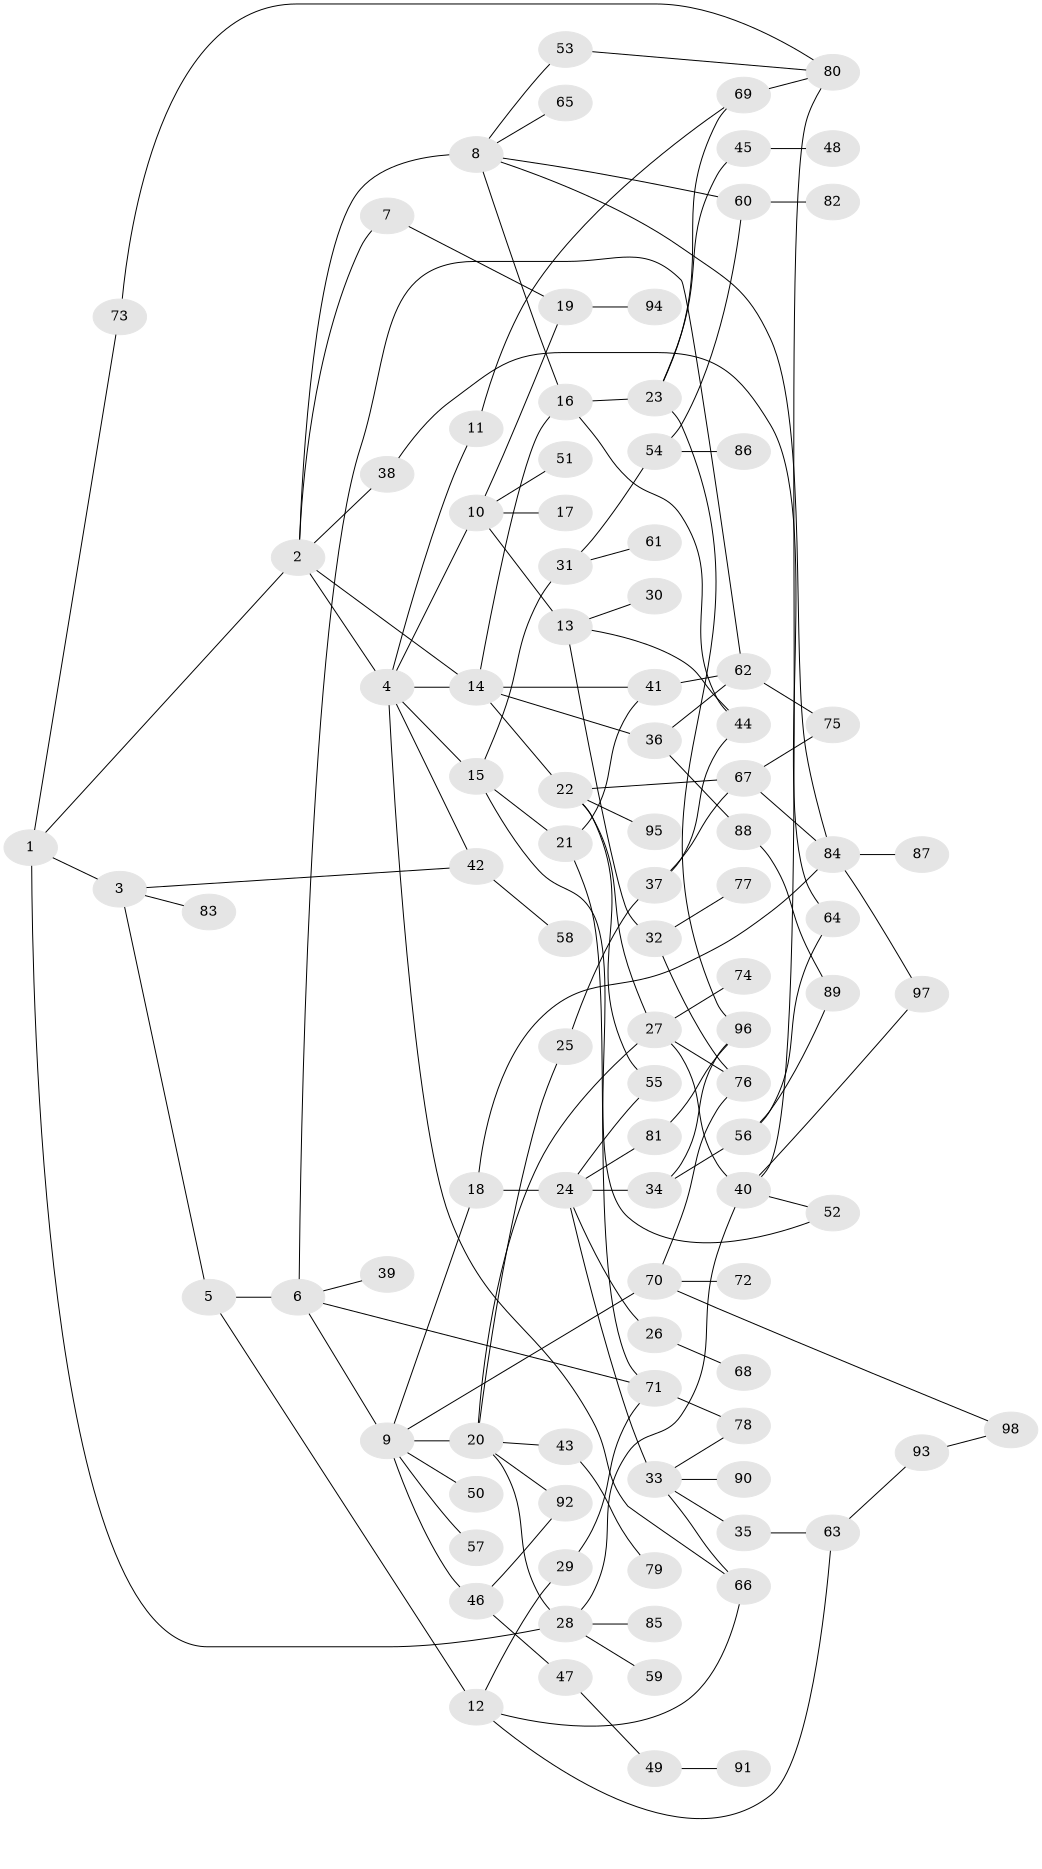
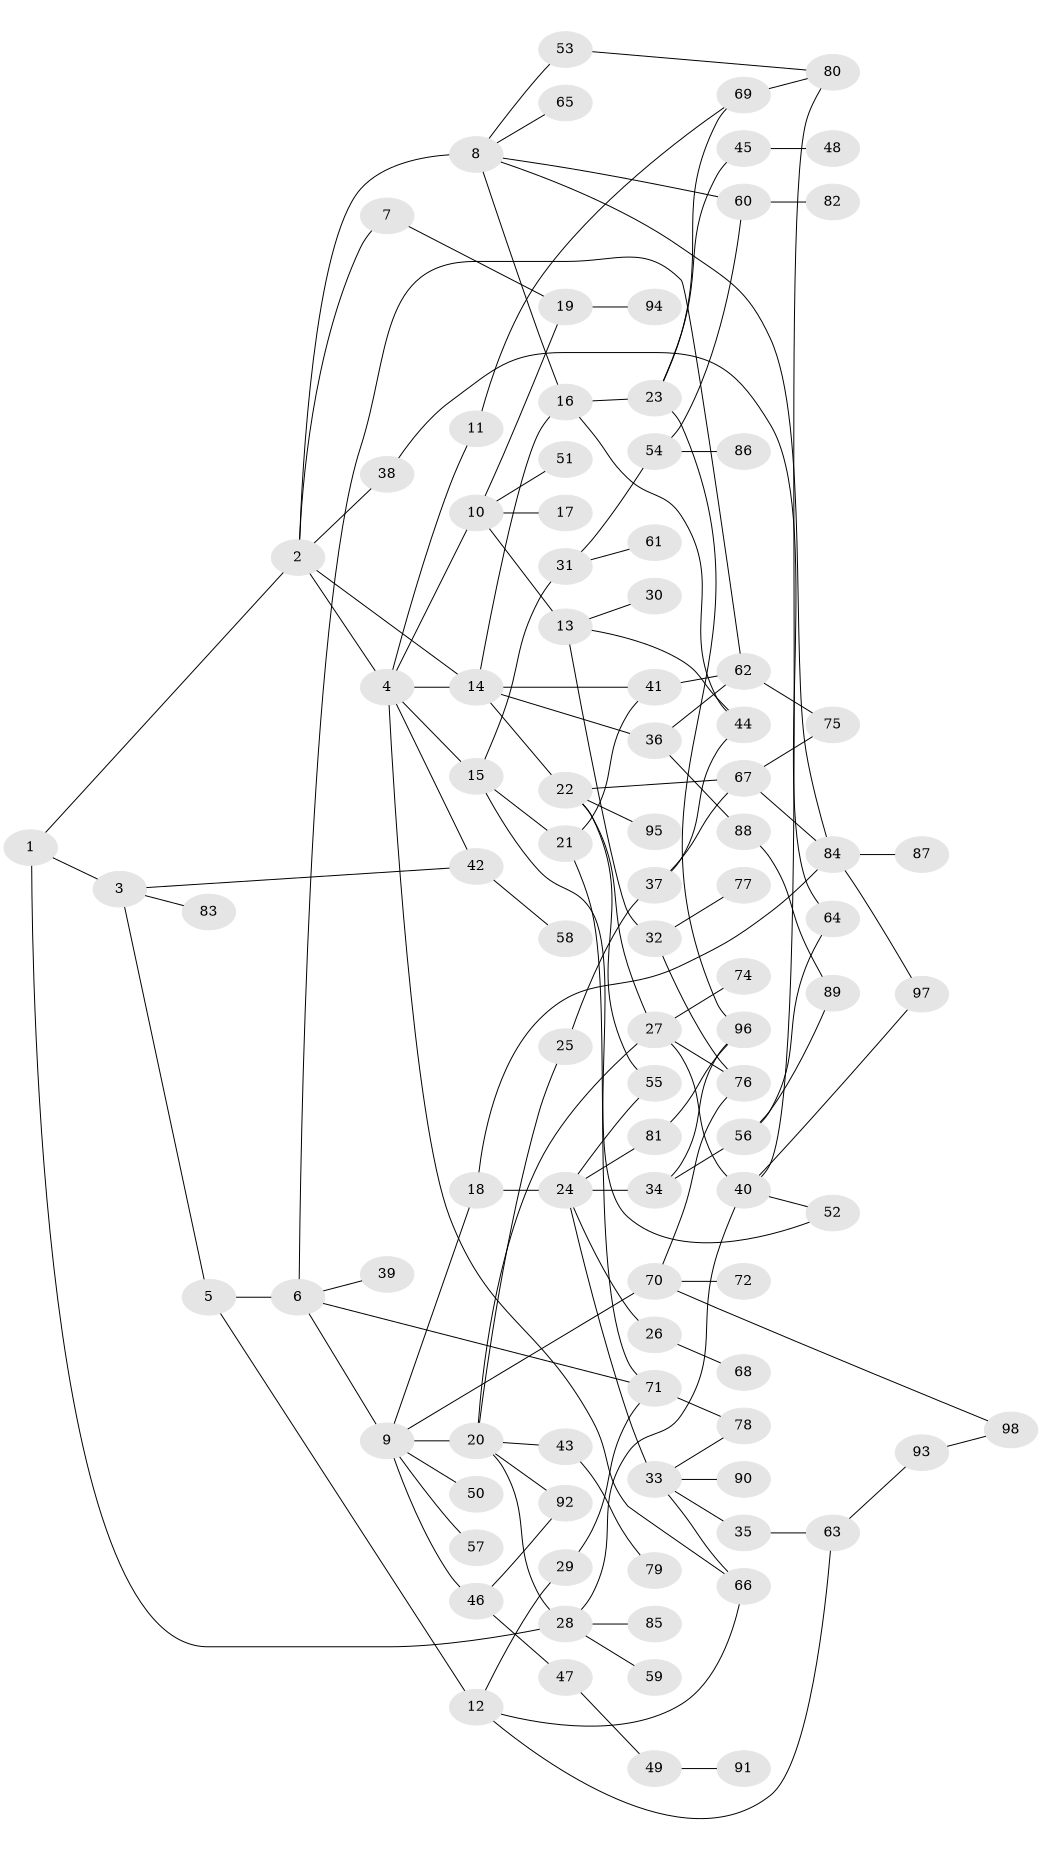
  graph {
    rankdir=LR
    node [color=gray90 style=filled]
    1
    2
    3
    28
-   73
    4
    7
    8
    14
    38
    5
    42
    83
    40
    59
    85
    80
    10
    11
    15
    66
    19
    16
    53
    60
    65
    84
    22
    36
    41
    64
    6
    12
    58
    13
    17
    51
    69
    21
    31
    52
    9
    39
    62
    71
    29
    63
    18
    20
    46
    50
    57
    70
    75
    78
    94
    44
    23
    82
    97
    87
    24
    25
    27
    43
    92
    47
    76
    72
    98
    30
    32
    93
    77
    55
    67
    95
    88
    54
    61
    45
    96
    26
    33
    34
    81
    37
    74
    79
    48
    68
    35
    90
    56
    86
    89
    49
    91
    1 -- 2
    1 -- 3
    1 -- 28
-   1 -- 73
    2 -- 4
    2 -- 7
    2 -- 8
    2 -- 14
    2 -- 38
    3 -- 5
    3 -- 42
    3 -- 83
    28 -- 40
    28 -- 59
    28 -- 85
-   73 -- 80
    4 -- 14
    4 -- 42
    4 -- 10
    4 -- 11
    4 -- 15
    4 -- 66
    7 -- 19
    8 -- 16
    8 -- 53
    8 -- 60
    8 -- 65
    8 -- 84
    14 -- 16
    14 -- 22
    14 -- 36
    14 -- 41
    38 -- 64
    5 -- 6
    5 -- 12
    42 -- 58
    40 -- 80
    40 -- 52
    40 -- 97
    10 -- 19
    10 -- 13
    10 -- 17
    10 -- 51
    11 -- 69
    15 -- 21
    15 -- 31
    15 -- 52
    19 -- 94
    16 -- 44
    16 -- 23
    53 -- 80
    60 -- 82
    84 -- 97
    84 -- 87
    22 -- 27
    22 -- 55
    22 -- 67
    22 -- 95
    36 -- 62
    36 -- 88
    41 -- 62
    6 -- 9
    6 -- 39
    6 -- 62
    6 -- 71
    12 -- 66
    12 -- 29
    12 -- 63
    13 -- 44
    13 -- 30
    13 -- 32
    69 -- 80
    21 -- 41
    21 -- 71
    31 -- 54
    31 -- 61
    9 -- 18
    9 -- 20
    9 -- 46
    9 -- 50
    9 -- 57
    9 -- 70
    62 -- 75
    71 -- 78
    29 -- 71
    63 -- 93
    18 -- 84
    18 -- 24
    20 -- 28
    20 -- 25
    20 -- 27
    20 -- 43
    20 -- 92
    46 -- 92
    46 -- 47
    70 -- 76
    70 -- 72
    70 -- 98
    23 -- 69
    23 -- 45
    23 -- 96
    24 -- 55
    24 -- 26
    24 -- 33
    24 -- 34
    24 -- 81
    25 -- 37
    27 -- 40
    27 -- 76
    27 -- 74
    43 -- 79
    47 -- 49
    32 -- 76
    32 -- 77
    93 -- 98
    67 -- 84
    67 -- 75
    88 -- 89
    54 -- 60
    54 -- 86
    45 -- 48
    26 -- 68
    33 -- 66
    33 -- 78
    33 -- 35
    33 -- 90
    34 -- 96
    34 -- 56
    81 -- 96
    37 -- 44
    37 -- 67
    35 -- 63
    56 -- 64
    56 -- 89
    49 -- 91
  }
